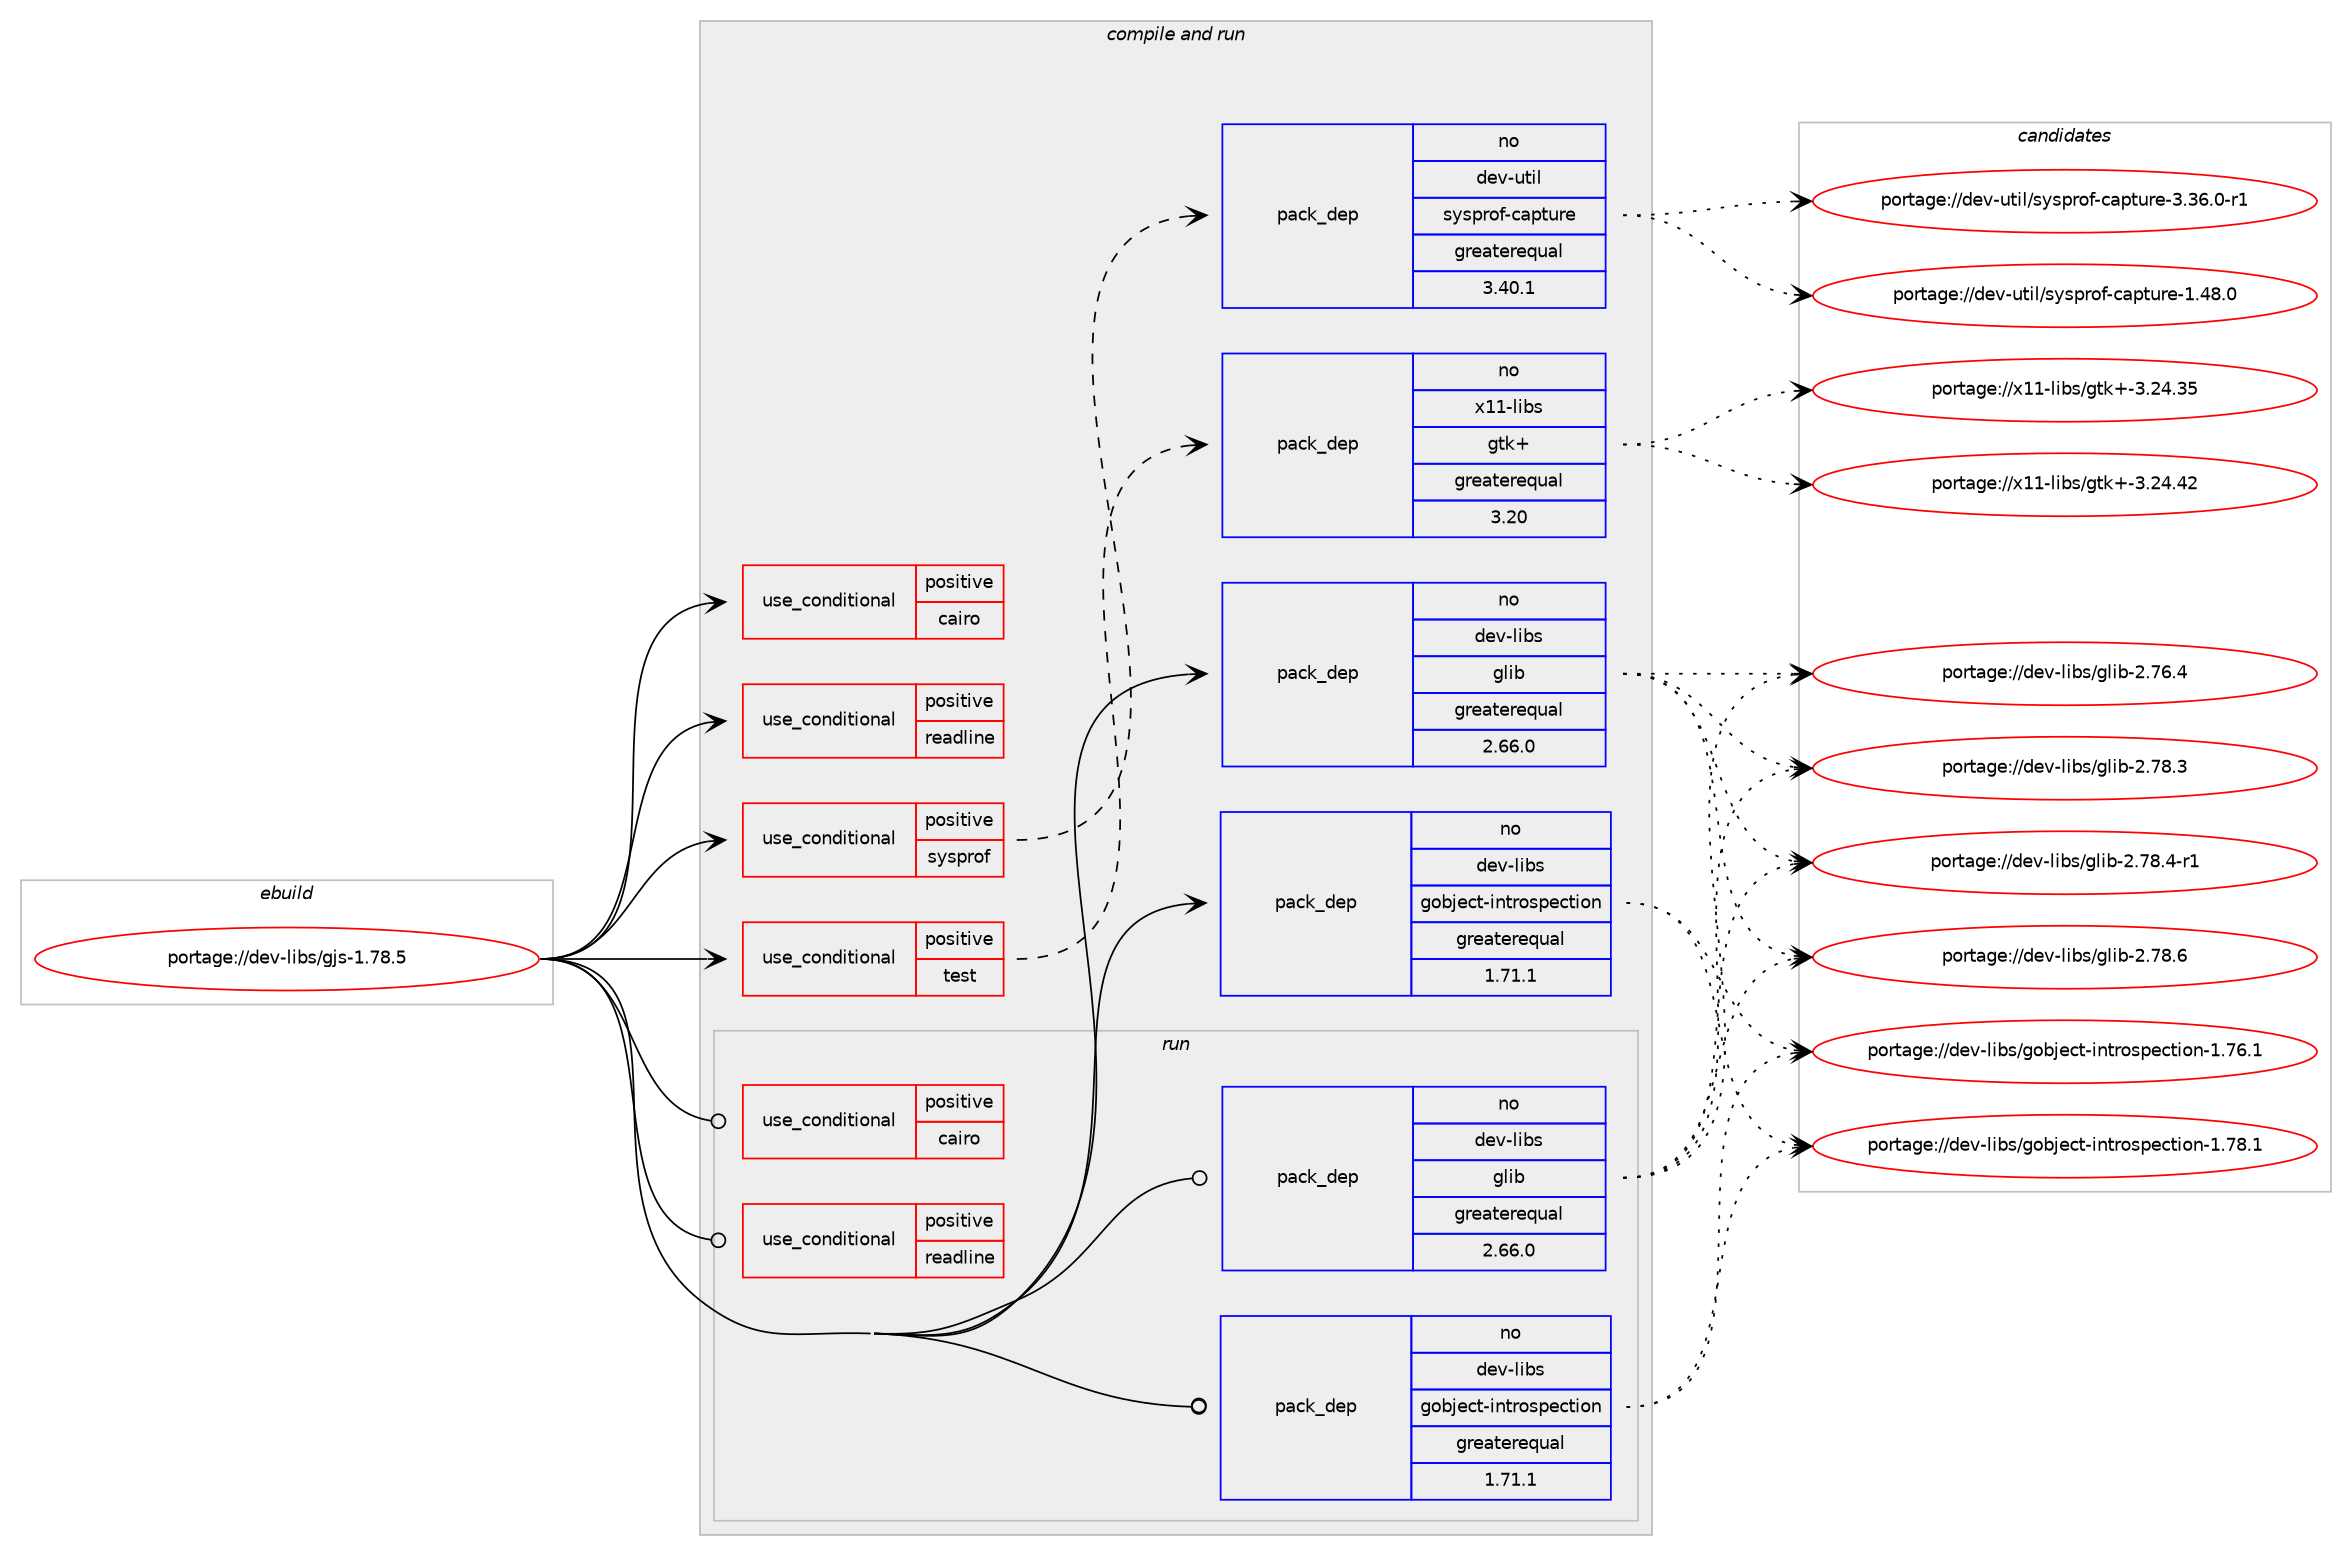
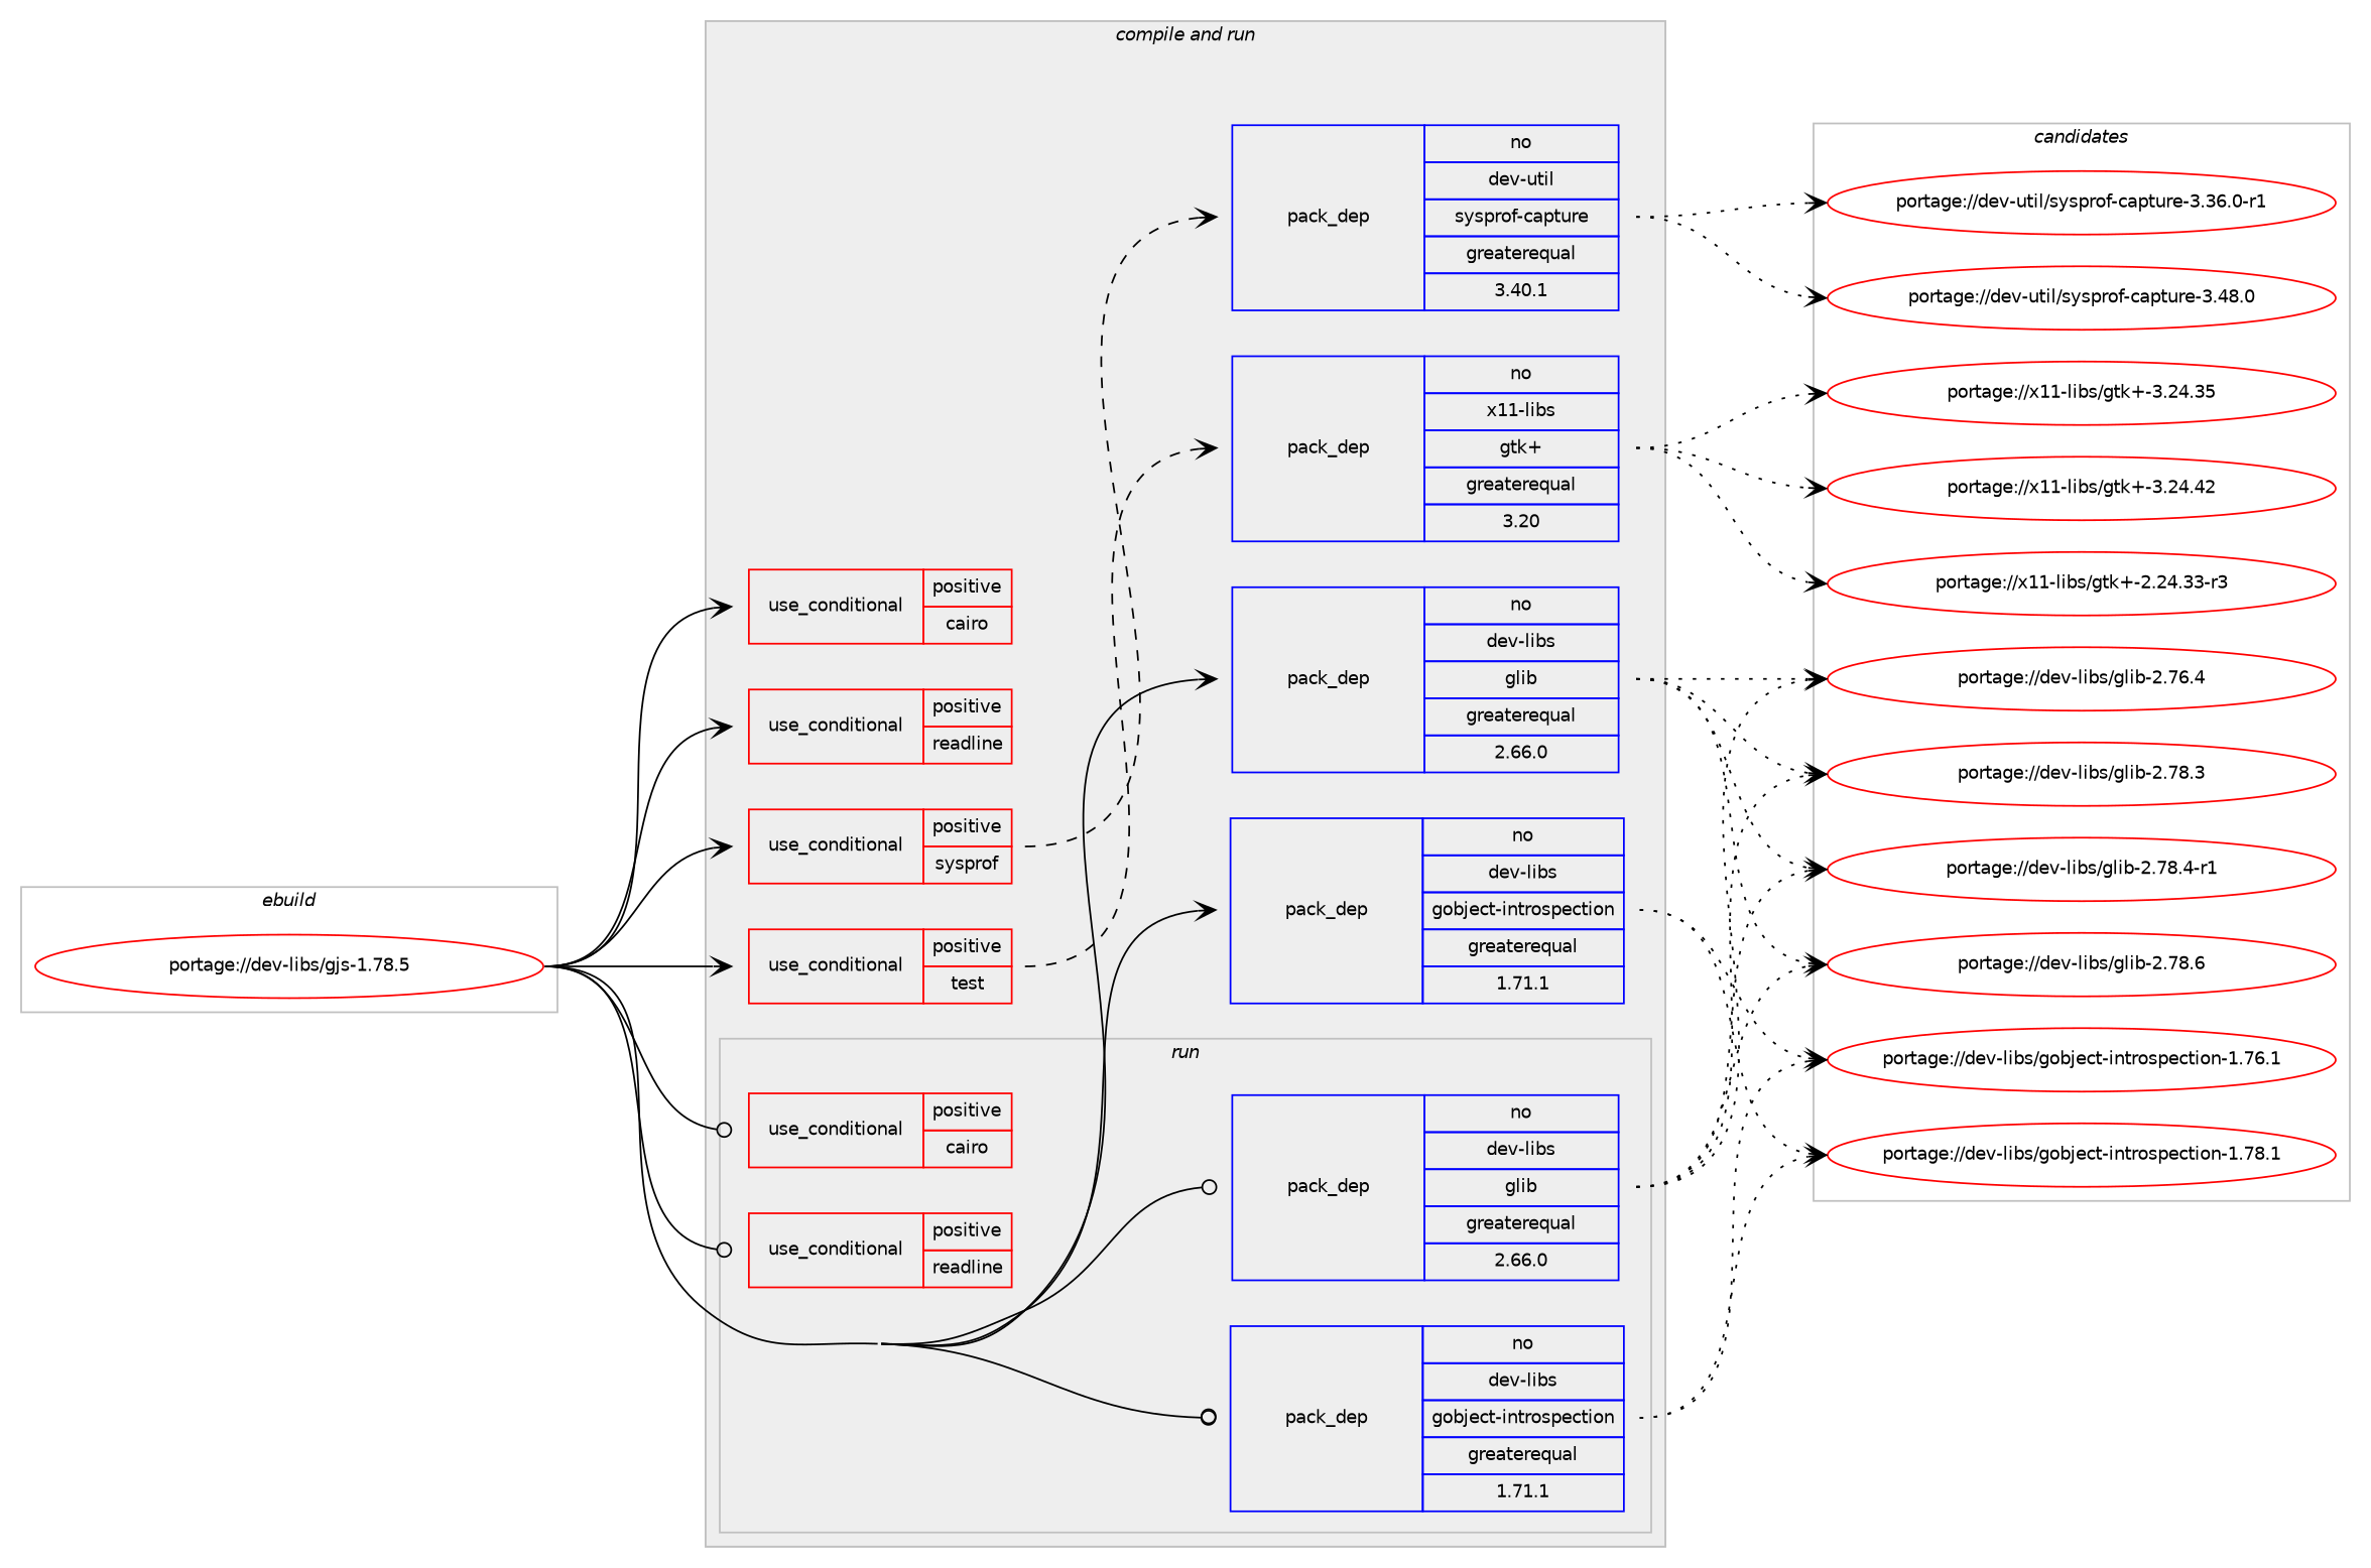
  digraph {
    compound=true
    concentrate=true
    fontname=Helvetica
    fontsize=10
    newrank=true
    rankdir=LR
    ranksep=1.5
    node [color=red fontname=Helvetica fontsize=10]
    edge [arrowhead=vee headport=w style=dotted tailport=e weight=100]
    n1 [label="portage://dev-libs/gjs-1.78.5" width=4]
    n2 [label=<<TABLE BORDER="0" CELLBORDER="1" CELLSPACING="0" CELLPADDING="4"><TR><TD ROWSPAN="3" CELLPADDING="10">use_conditional</TD></TR><TR><TD>positive</TD></TR><TR><TD>cairo</TD></TR></TABLE>> shape=none]
    n3 [label=<<TABLE BORDER="0" CELLBORDER="1" CELLSPACING="0" CELLPADDING="4"><TR><TD ROWSPAN="3" CELLPADDING="10">use_conditional</TD></TR><TR><TD>positive</TD></TR><TR><TD>readline</TD></TR></TABLE>> shape=none]
    n4 [color=blue label=<<TABLE BORDER="0" CELLBORDER="1" CELLSPACING="0" CELLPADDING="4" WIDTH="220"><TR><TD ROWSPAN="6" CELLPADDING="30">pack_dep</TD></TR><TR><TD WIDTH="110">no</TD></TR><TR><TD>dev-util</TD></TR><TR><TD>sysprof-capture</TD></TR><TR><TD>greaterequal</TD></TR><TR><TD>3.40.1</TD></TR></TABLE>> shape=none]
    n5 [label=<<TABLE BORDER="0" CELLBORDER="1" CELLSPACING="0" CELLPADDING="4"><TR><TD ROWSPAN="3" CELLPADDING="10">use_conditional</TD></TR><TR><TD>positive</TD></TR><TR><TD>sysprof</TD></TR></TABLE>> shape=none]
    n6 [color=blue label=<<TABLE BORDER="0" CELLBORDER="1" CELLSPACING="0" CELLPADDING="4" WIDTH="220"><TR><TD ROWSPAN="6" CELLPADDING="30">pack_dep</TD></TR><TR><TD WIDTH="110">no</TD></TR><TR><TD>x11-libs</TD></TR><TR><TD>gtk+</TD></TR><TR><TD>greaterequal</TD></TR><TR><TD>3.20</TD></TR></TABLE>> shape=none]
    n7 [label=<<TABLE BORDER="0" CELLBORDER="1" CELLSPACING="0" CELLPADDING="4"><TR><TD ROWSPAN="3" CELLPADDING="10">use_conditional</TD></TR><TR><TD>positive</TD></TR><TR><TD>test</TD></TR></TABLE>> shape=none]
    n8 [color=blue label=<<TABLE BORDER="0" CELLBORDER="1" CELLSPACING="0" CELLPADDING="4" WIDTH="220"><TR><TD ROWSPAN="6" CELLPADDING="30">pack_dep</TD></TR><TR><TD WIDTH="110">no</TD></TR><TR><TD>dev-libs</TD></TR><TR><TD>glib</TD></TR><TR><TD>greaterequal</TD></TR><TR><TD>2.66.0</TD></TR></TABLE>> shape=none]
    n9 [color=blue label=<<TABLE BORDER="0" CELLBORDER="1" CELLSPACING="0" CELLPADDING="4" WIDTH="220"><TR><TD ROWSPAN="6" CELLPADDING="30">pack_dep</TD></TR><TR><TD WIDTH="110">no</TD></TR><TR><TD>dev-libs</TD></TR><TR><TD>gobject-introspection</TD></TR><TR><TD>greaterequal</TD></TR><TR><TD>1.71.1</TD></TR></TABLE>> shape=none]
    n10 [label=<<TABLE BORDER="0" CELLBORDER="1" CELLSPACING="0" CELLPADDING="4"><TR><TD ROWSPAN="3" CELLPADDING="10">use_conditional</TD></TR><TR><TD>positive</TD></TR><TR><TD>cairo</TD></TR></TABLE>> shape=none]
    n11 [label=<<TABLE BORDER="0" CELLBORDER="1" CELLSPACING="0" CELLPADDING="4"><TR><TD ROWSPAN="3" CELLPADDING="10">use_conditional</TD></TR><TR><TD>positive</TD></TR><TR><TD>readline</TD></TR></TABLE>> shape=none]
    n12 [color=blue label=<<TABLE BORDER="0" CELLBORDER="1" CELLSPACING="0" CELLPADDING="4" WIDTH="220"><TR><TD ROWSPAN="6" CELLPADDING="30">pack_dep</TD></TR><TR><TD WIDTH="110">no</TD></TR><TR><TD>dev-libs</TD></TR><TR><TD>glib</TD></TR><TR><TD>greaterequal</TD></TR><TR><TD>2.66.0</TD></TR></TABLE>> shape=none]
    n13 [color=blue label=<<TABLE BORDER="0" CELLBORDER="1" CELLSPACING="0" CELLPADDING="4" WIDTH="220"><TR><TD ROWSPAN="6" CELLPADDING="30">pack_dep</TD></TR><TR><TD WIDTH="110">no</TD></TR><TR><TD>dev-libs</TD></TR><TR><TD>gobject-introspection</TD></TR><TR><TD>greaterequal</TD></TR><TR><TD>1.71.1</TD></TR></TABLE>> shape=none]
    n14 [label="portage://dev-util/sysprof-capture-3.36.0-r1" width=4]
-   n15 [label="portage://dev-util/sysprof-capture-1.48.0" width=4]
+   n15 [label="portage://dev-util/sysprof-capture-3.48.0" width=4]
+   n16 [label="portage://x11-libs/gtk+-2.24.33-r3" width=4]
    n17 [label="portage://x11-libs/gtk+-3.24.35" width=4]
    n18 [label="portage://x11-libs/gtk+-3.24.42" width=4]
    n19 [label="portage://dev-libs/glib-2.76.4" width=4]
    n20 [label="portage://dev-libs/glib-2.78.3" width=4]
    n21 [label="portage://dev-libs/glib-2.78.4-r1" width=4]
    n22 [label="portage://dev-libs/glib-2.78.6" width=4]
    n23 [label="portage://dev-libs/gobject-introspection-1.76.1" width=4]
    n24 [label="portage://dev-libs/gobject-introspection-1.78.1" width=4]
    subgraph cluster_1 {
      color=gray
      label=<<i>ebuild</i>>
      rank=same
      n1
    }
    subgraph cluster_2 {
      color=gray
      label=<<i>dependencies</i>>
      subgraph cluster_3 {
        color=gray
        fillcolor="#eeeeee"
        label=<<i>compile</i>>
        style=filled
        subgraph sub_4 {
          color=gray
          fillcolor="#eeeeee"
          label=<<i>compile</i>>
          style=filled
          n2
        }
        subgraph sub_5 {
          color=gray
          fillcolor="#eeeeee"
          label=<<i>compile</i>>
          style=filled
          n3
        }
        subgraph sub_6 {
          color=gray
          fillcolor="#eeeeee"
          label=<<i>compile</i>>
          style=filled
          n5
          subgraph sub_7 {
            color=gray
            fillcolor="#eeeeee"
            label=<<i>compile</i>>
            style=filled
            n4
          }
        }
        subgraph sub_8 {
          color=gray
          fillcolor="#eeeeee"
          label=<<i>compile</i>>
          style=filled
          n7
          subgraph sub_9 {
            color=gray
            fillcolor="#eeeeee"
            label=<<i>compile</i>>
            style=filled
            n6
          }
        }
        subgraph sub_10 {
          color=gray
          fillcolor="#eeeeee"
          label=<<i>compile</i>>
          style=filled
          n8
        }
        subgraph sub_11 {
          color=gray
          fillcolor="#eeeeee"
          label=<<i>compile</i>>
          style=filled
          n9
        }
      }
      subgraph cluster_12 {
        color=gray
        fillcolor="#eeeeee"
        label=<<i>compile and run</i>>
        style=filled
      }
      subgraph cluster_13 {
        color=gray
        fillcolor="#eeeeee"
        label=<<i>run</i>>
        style=filled
        subgraph sub_14 {
          color=gray
          fillcolor="#eeeeee"
          label=<<i>run</i>>
          style=filled
          n10
        }
        subgraph sub_15 {
          color=gray
          fillcolor="#eeeeee"
          label=<<i>run</i>>
          style=filled
          n11
        }
        subgraph sub_16 {
          color=gray
          fillcolor="#eeeeee"
          label=<<i>run</i>>
          style=filled
          n12
        }
        subgraph sub_17 {
          color=gray
          fillcolor="#eeeeee"
          label=<<i>run</i>>
          style=filled
          n13
        }
      }
    }
    subgraph cluster_18 {
      color=gray
      label=<<i>candidates</i>>
      rank=same
      subgraph sub_19 {
        color=black
        label=<<i>candidates</i>>
        nodesep=1
        rank=same
        n14
        n15
      }
      subgraph sub_20 {
        color=black
        label=<<i>candidates</i>>
        nodesep=1
        rank=same
+       n16
        n17
        n18
      }
      subgraph sub_21 {
        color=black
        label=<<i>candidates</i>>
        nodesep=1
        rank=same
        n19
        n20
        n21
        n22
      }
      subgraph sub_22 {
        color=black
        label=<<i>candidates</i>>
        nodesep=1
        rank=same
        n23
        n24
      }
      subgraph sub_23 {
        color=black
        label=<<i>candidates</i>>
        nodesep=1
        rank=same
        n19
        n20
        n21
        n22
      }
      subgraph sub_24 {
        color=black
        label=<<i>candidates</i>>
        nodesep=1
        rank=same
        n23
        n24
      }
    }
    n1 -> n2 [style=solid weight=20]
    n1 -> n3 [style=solid weight=20]
    n1 -> n5 [style=solid weight=20]
    n1 -> n7 [style=solid weight=20]
    n1 -> n8 [style=solid weight=20]
    n1 -> n9 [style=solid weight=20]
    n1 -> n10 [arrowhead=odot style=solid weight=20]
    n1 -> n11 [arrowhead=odot style=solid weight=20]
    n1 -> n12 [arrowhead=odot style=solid weight=20]
    n1 -> n13 [arrowhead=odot style=solid weight=20]
    n4 -> n14
    n4 -> n15
    n5 -> n4 [style=dashed weight=20]
+   n6 -> n16
    n6 -> n17
    n6 -> n18
    n7 -> n6 [style=dashed weight=20]
    n8 -> n19
    n8 -> n20
    n8 -> n21
    n8 -> n22
    n9 -> n23
    n9 -> n24
    n12 -> n19
    n12 -> n20
    n12 -> n21
    n12 -> n22
    n13 -> n23
    n13 -> n24
  }
